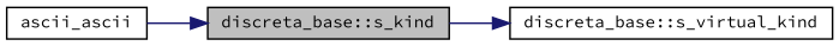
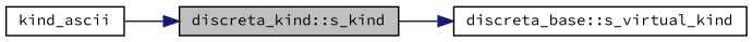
  digraph {
    fontname="Source Code Pro"
    rankdir=LR
    node [color=black fillcolor=white fontname="Source Code Pro" fontsize=10 shape=record style=filled]
    edge [color=midnightblue fontname="Source Code Pro" fontsize=10 labelfontname=Helvetica labelfontsize=10 style=solid]
-   n1 [fillcolor=grey75 fontcolor=black height=0.2 label="discreta_base::s_kind" width=0.4]
+   n1 [fillcolor=grey75 fontcolor=black height=0.2 label="discreta_kind::s_kind" width=0.4]
    n2 [height=0.2 label="discreta_base::s_virtual_kind" width=0.4]
-   n3 [height=0.2 label=ascii_ascii width=0.4]
+   n3 [height=0.2 label=kind_ascii width=0.4]
    n1 -> n2
    n3 -> n1
  }
